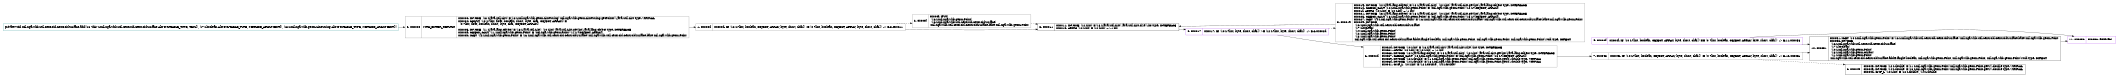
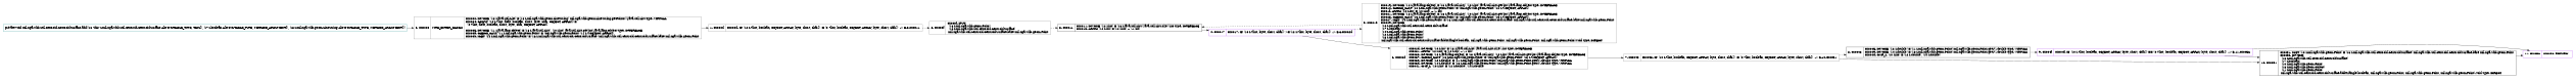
  digraph {
    rankdir=LR
    node [color=gray40 shape=record]
-   n1 [label="{0\:\ 0x0000|MTH_ENTER_RETURN\l|0x0000: INVOKE  (r8 I:java.util.List) = (r8 I:mil.nga.wkb.geom.LineString) mil.nga.wkb.geom.LineString.getPoints():java.util.List type: VIRTUAL \l0x0004: CONST  (r0 I:?[int, float, boolean, short, byte, char, OBJECT, ARRAY]) = \l  (0 ?[int, float, boolean, short, byte, char, OBJECT, ARRAY])\l \l0x0005: INVOKE  (r1 I:java.lang.Object) = (r8 I:java.util.List), (r0 I:int) java.util.List.get(int):java.lang.Object type: INTERFACE \l0x0009: CHECK_CAST  (r1 I:mil.nga.wkb.geom.Point) = (mil.nga.wkb.geom.Point) (r1 I:?[OBJECT, ARRAY]) \l0x000b: IGET  (r2 I:mil.nga.wkb.geom.Point) = (r6 I:mil.nga.wkb.util.centroid.CentroidSurface) mil.nga.wkb.util.centroid.CentroidSurface.base mil.nga.wkb.geom.Point \l}"]
+   n1 [label="{0\:\ 0x0000|MTH_ENTER_BLOCK\l|0x0000: INVOKE  (r8 I:java.util.List) = (r8 I:mil.nga.wkb.geom.LineString) mil.nga.wkb.geom.LineString.getPoints():java.util.List type: VIRTUAL \l0x0004: CONST  (r0 I:?[int, float, boolean, short, byte, char, OBJECT, ARRAY]) = \l  (0 ?[int, float, boolean, short, byte, char, OBJECT, ARRAY])\l \l0x0005: INVOKE  (r1 I:java.lang.Object) = (r8 I:java.util.List), (r0 I:int) java.util.List.get(int):java.lang.Object type: INTERFACE \l0x0009: CHECK_CAST  (r1 I:mil.nga.wkb.geom.Point) = (mil.nga.wkb.geom.Point) (r1 I:?[OBJECT, ARRAY]) \l0x000b: IGET  (r2 I:mil.nga.wkb.geom.Point) = (r6 I:mil.nga.wkb.util.centroid.CentroidSurface) mil.nga.wkb.util.centroid.CentroidSurface.base mil.nga.wkb.geom.Point \l}"]
    n2 [label="{1\:\ 0x000d|0x000d: IF  (r2 I:?[int, boolean, OBJECT, ARRAY, byte, short, char]) != (0 ?[int, boolean, OBJECT, ARRAY, byte, short, char])  \-\> B:3:0x0011 \l}"]
    n3 [label="{2\:\ 0x000f|0x000f: IPUT  \l  (r6 I:mil.nga.wkb.geom.Point)\l  (r6 I:mil.nga.wkb.util.centroid.CentroidSurface)\l mil.nga.wkb.util.centroid.CentroidSurface.base mil.nga.wkb.geom.Point \l}"]
    n4 [color=black label="{3\:\ 0x0011|0x0011: INVOKE  (r2 I:int) = (r8 I:java.util.List) java.util.List.size():int type: INTERFACE \l0x0015: ARITH  (r2 I:int) = (r2 I:int) + (\-1 int) \l}"]
    n5 [color=purple label="{4\:\ 0x0017|0x0017: IF  (r0 I:?[int, byte, short, char]) \>= (r2 I:?[int, byte, short, char])  \-\> B:6:0x002d \l}"]
    n6 [label="{5\:\ 0x0019|0x0019: INVOKE  (r2 I:java.lang.Object) = (r8 I:java.util.List), (r0 I:int) java.util.List.get(int):java.lang.Object type: INTERFACE \l0x001d: CHECK_CAST  (r2 I:mil.nga.wkb.geom.Point) = (mil.nga.wkb.geom.Point) (r2 I:?[OBJECT, ARRAY]) \l0x001f: ARITH  (r0 I:int) = (r0 I:int) + (1 int) \l0x0021: INVOKE  (r3 I:java.lang.Object) = (r8 I:java.util.List), (r0 I:int) java.util.List.get(int):java.lang.Object type: INTERFACE \l0x0025: CHECK_CAST  (r3 I:mil.nga.wkb.geom.Point) = (mil.nga.wkb.geom.Point) (r3 I:?[OBJECT, ARRAY]) \l0x0027: IGET  (r4 I:mil.nga.wkb.geom.Point) = (r6 I:mil.nga.wkb.util.centroid.CentroidSurface) mil.nga.wkb.util.centroid.CentroidSurface.base mil.nga.wkb.geom.Point \l0x0029: INVOKE  \l  (r6 I:mil.nga.wkb.util.centroid.CentroidSurface)\l  (r7 I:boolean)\l  (r4 I:mil.nga.wkb.geom.Point)\l  (r2 I:mil.nga.wkb.geom.Point)\l  (r3 I:mil.nga.wkb.geom.Point)\l mil.nga.wkb.util.centroid.CentroidSurface.addTriangle(boolean, mil.nga.wkb.geom.Point, mil.nga.wkb.geom.Point, mil.nga.wkb.geom.Point):void type: DIRECT \l}"]
    n7 [label="{6\:\ 0x002d|0x002d: INVOKE  (r0 I:int) = (r8 I:java.util.List) java.util.List.size():int type: INTERFACE \l0x0031: ARITH  (r0 I:int) = (r0 I:int) + (\-1 int) \l0x0033: INVOKE  (r8 I:java.lang.Object) = (r8 I:java.util.List), (r0 I:int) java.util.List.get(int):java.lang.Object type: INTERFACE \l0x0037: CHECK_CAST  (r8 I:mil.nga.wkb.geom.Point) = (mil.nga.wkb.geom.Point) (r8 I:?[OBJECT, ARRAY]) \l0x0039: INVOKE  (r2 I:double) = (r1 I:mil.nga.wkb.geom.Point) mil.nga.wkb.geom.Point.getX():double type: VIRTUAL \l0x003d: INVOKE  (r4 I:double) = (r8 I:mil.nga.wkb.geom.Point) mil.nga.wkb.geom.Point.getX():double type: VIRTUAL \l0x0041: CMP_L  (r0 I:int) = (r2 I:double), (r4 I:double) \l}"]
    n8 [label="{7\:\ 0x0043|0x0043: IF  (r0 I:?[int, boolean, OBJECT, ARRAY, byte, short, char]) != (0 ?[int, boolean, OBJECT, ARRAY, byte, short, char])  \-\> B:10:0x0051 \l}"]
    n9 [color=black label="{8\:\ 0x0045|0x0045: INVOKE  (r2 I:double) = (r1 I:mil.nga.wkb.geom.Point) mil.nga.wkb.geom.Point.getY():double type: VIRTUAL \l0x0049: INVOKE  (r4 I:double) = (r8 I:mil.nga.wkb.geom.Point) mil.nga.wkb.geom.Point.getY():double type: VIRTUAL \l0x004d: CMP_L  (r0 I:int) = (r2 I:double), (r4 I:double) \l}"]
    n10 [color=black label="{10\:\ 0x0051|0x0051: IGET  (r0 I:mil.nga.wkb.geom.Point) = (r6 I:mil.nga.wkb.util.centroid.CentroidSurface) mil.nga.wkb.util.centroid.CentroidSurface.base mil.nga.wkb.geom.Point \l0x0053: INVOKE  \l  (r6 I:mil.nga.wkb.util.centroid.CentroidSurface)\l  (r7 I:boolean)\l  (r0 I:mil.nga.wkb.geom.Point)\l  (r8 I:mil.nga.wkb.geom.Object)\l  (r1 I:mil.nga.wkb.geom.Point)\l mil.nga.wkb.util.centroid.CentroidSurface.addTriangle(boolean, mil.nga.wkb.geom.Point, mil.nga.wkb.geom.Point, mil.nga.wkb.geom.Point):void type: DIRECT \l}"]
    n11 [color=purple label="{9\:\ 0x004f|0x004f: IF  (r0 I:?[int, boolean, OBJECT, ARRAY, byte, short, char]) == (0 ?[int, boolean, OBJECT, ARRAY, byte, short, char])  \-\> B:11:0x0056 \l}"]
    n12 [color=purple label="{11\:\ 0x0056|0x0056: RETURN   \l}"]
    n13 [color=teal label="{private void mil.nga.wkb.util.centroid.CentroidSurface.add((r6 'this' I:mil.nga.wkb.util.centroid.CentroidSurface A[IMMUTABLE_TYPE, THIS]), (r7 I:boolean A[IMMUTABLE_TYPE, METHOD_ARGUMENT]), (r8 I:mil.nga.wkb.geom.LineString A[IMMUTABLE_TYPE, METHOD_ARGUMENT])) }"]
    n1 -> n2
    n2 -> n3 [style=dashed]
-   n2 -> n4
    n3 -> n4 [style=dashed]
    n4 -> n5
    n5 -> n6 [style=dashed]
    n5 -> n7
-   n6 -> n4
+   n6 -> n4 [style=dashed]
    n7 -> n8
    n8 -> n9 [style=dashed]
    n8 -> n10
+   n9 -> n11
    n10 -> n12
    n11 -> n10 [style=solid]
    n11 -> n12
    n13 -> n1
  }
